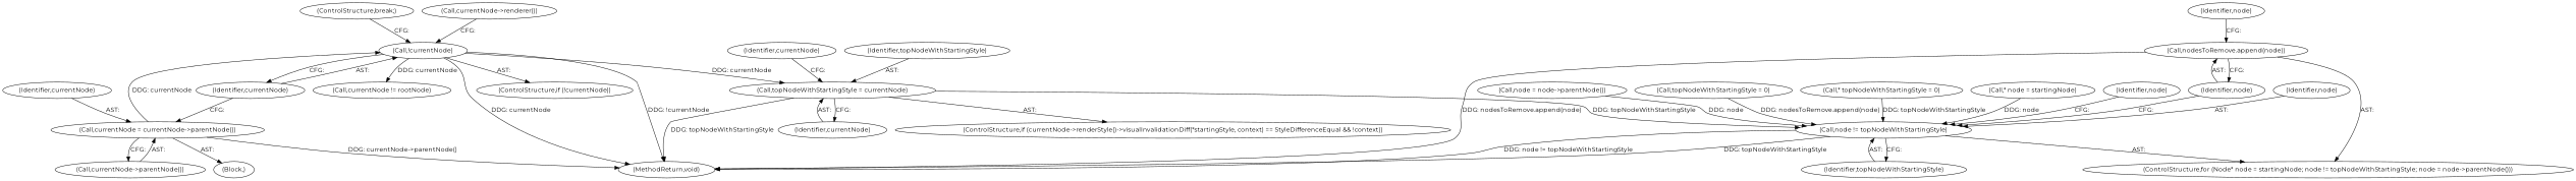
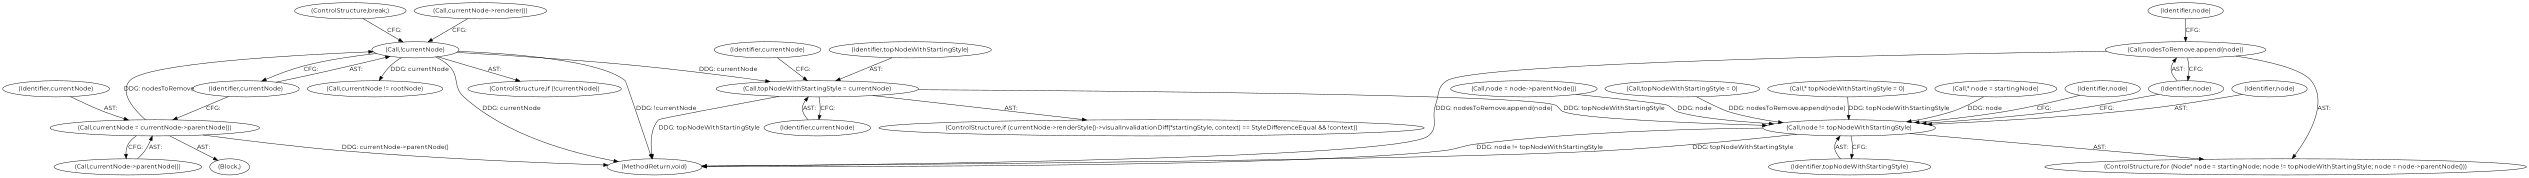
  digraph {
    fontname=Montserrat
    node [fontname=Montserrat]
    edge [fontname=Montserrat]
    n1 [label="(Call,topNodeWithStartingStyle = currentNode)"]
    n2 [label="(Call,node != topNodeWithStartingStyle)"]
    n3 [label="(Identifier,currentNode)"]
    n4 [label="(ControlStructure,if (currentNode->renderStyle()->visualInvalidationDiff(*startingStyle, context) == StyleDifferenceEqual && !context))"]
    n5 [label="(MethodReturn,void)"]
    n6 [label="(Identifier,topNodeWithStartingStyle)"]
    n7 [label="(ControlStructure,for (Node* node = startingNode; node != topNodeWithStartingStyle; node = node->parentNode()))"]
    n8 [label="(Call,!currentNode)"]
    n9 [label="(Identifier,currentNode)"]
    n10 [label="(Call,currentNode != rootNode)"]
    n11 [label="(ControlStructure,if (!currentNode))"]
    n12 [label="(Call,currentNode = currentNode->parentNode())"]
    n13 [label="(Call,currentNode->parentNode())"]
    n14 [label="(Block,)"]
    n15 [label="(Call,nodesToRemove.append(node))"]
    n16 [label="(Identifier,node)"]
    n17 [label="(Call,topNodeWithStartingStyle = 0)"]
    n18 [label="(Identifier,node)"]
    n19 [label="(Call,* topNodeWithStartingStyle = 0)"]
    n20 [label="(Call,* node = startingNode)"]
    n21 [label="(Identifier,topNodeWithStartingStyle)"]
    n22 [label="(ControlStructure,break;)"]
    n23 [label="(Call,currentNode->renderer())"]
    n24 [label="(Identifier,node)"]
    n25 [label="(Identifier,currentNode)"]
    n26 [label="(Identifier,node)"]
    n27 [label="(Call,node = node->parentNode())"]
    n28 [label="(Identifier,currentNode)"]
    n1 -> n2 [label="DDG: topNodeWithStartingStyle"]
    n1 -> n3 [label="CFG: "]
    n1 -> n4 [label="AST: "]
    n1 -> n5 [label="DDG: topNodeWithStartingStyle"]
    n2 -> n5 [label="DDG: topNodeWithStartingStyle"]
    n2 -> n5 [label="DDG: node != topNodeWithStartingStyle"]
    n2 -> n6 [label="CFG: "]
    n2 -> n7 [label="AST: "]
    n3 -> n1 [label="AST: "]
    n6 -> n2 [label="AST: "]
    n8 -> n1 [label="DDG: currentNode"]
    n8 -> n5 [label="DDG: !currentNode"]
    n8 -> n5 [label="DDG: currentNode"]
    n8 -> n9 [label="CFG: "]
    n8 -> n10 [label="DDG: currentNode"]
    n8 -> n11 [label="AST: "]
    n9 -> n8 [label="AST: "]
    n9 -> n12 [label="CFG: "]
    n12 -> n5 [label="DDG: currentNode->parentNode()"]
-   n12 -> n8 [label="DDG: currentNode"]
+   n12 -> n8 [label="DDG: nodesToRemove"]
    n12 -> n13 [label="CFG: "]
    n12 -> n14 [label="AST: "]
    n13 -> n12 [label="AST: "]
    n15 -> n5 [label="DDG: nodesToRemove.append(node)"]
    n15 -> n7 [label="AST: "]
    n15 -> n16 [label="CFG: "]
    n16 -> n2 [label="CFG: "]
    n16 -> n15 [label="AST: "]
    n17 -> n2 [label="DDG: nodesToRemove.append(node)"]
    n18 -> n15 [label="CFG: "]
    n19 -> n2 [label="DDG: topNodeWithStartingStyle"]
    n20 -> n2 [label="DDG: node"]
    n21 -> n1 [label="AST: "]
    n22 -> n8 [label="CFG: "]
    n23 -> n8 [label="CFG: "]
    n24 -> n2 [label="CFG: "]
    n25 -> n1 [label="CFG: "]
    n26 -> n2 [label="AST: "]
    n27 -> n2 [label="DDG: node"]
    n28 -> n12 [label="AST: "]
  }
